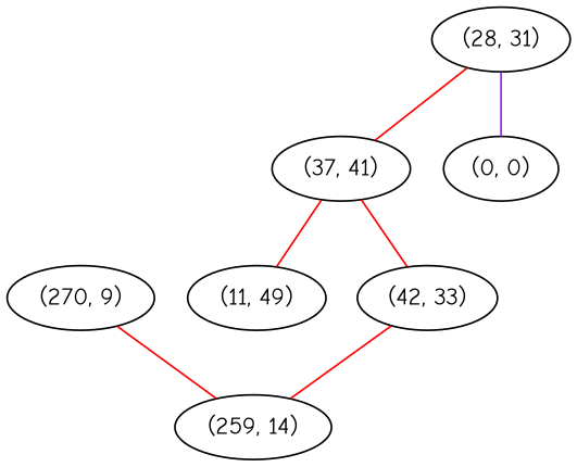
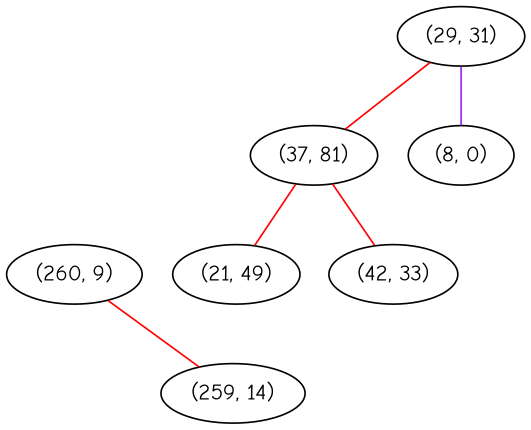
  graph {
    fontname="Comic Neue"
    node [fontname="Comic Neue"]
    edge [color=red fontname="Comic Neue" weight=1]
-   "(37, 41)"
-   "(11, 49)"
+   "(37, 41)" [label="(37, 81)"]
+   "(11, 49)" [label="(21, 49)"]
    "(42, 33)"
    "(259, 14)"
-   "(260, 9)" [label="(270, 9)"]
-   "(29, 31)" [label="(28, 31)"]
-   "(0, 0)"
+   "(260, 9)"
+   "(29, 31)"
+   "(0, 0)" [label="(8, 0)"]
    "(37, 41)" -- "(11, 49)"
    "(37, 41)" -- "(42, 33)"
-   "(42, 33)" -- "(259, 14)"
    "(260, 9)" -- "(259, 14)"
    "(29, 31)" -- "(37, 41)"
    "(29, 31)" -- "(0, 0)" [color=purple weight=4]
  }
